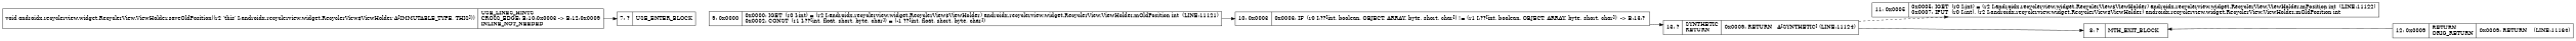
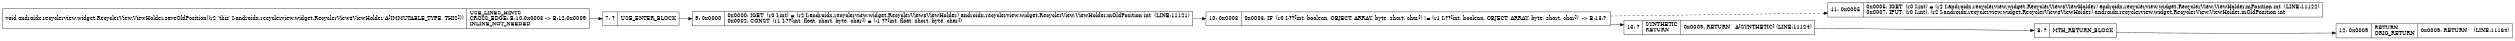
  digraph {
    rankdir=LR
    node [shape=record]
    n1 [label="{7\:\ ?|USE_ENTER_BLOCK\l}"]
    n2 [label="{9\:\ 0x0000|0x0000: IGET  (r0 I:int) = (r2 I:androidx.recyclerview.widget.RecyclerView$ViewHolder) androidx.recyclerview.widget.RecyclerView.ViewHolder.mOldPosition int  (LINE:11121)\l0x0002: CONST  (r1 I:??[int, float, short, byte, char]) = (\-1 ??[int, float, short, byte, char]) \l}"]
    n3 [label="{10\:\ 0x0003|0x0003: IF  (r0 I:??[int, boolean, OBJECT, ARRAY, byte, short, char]) != (r1 I:??[int, boolean, OBJECT, ARRAY, byte, short, char])  \-\> B:13:? \l}"]
    n4 [label="{11\:\ 0x0005|0x0005: IGET  (r0 I:int) = (r2 I:androidx.recyclerview.widget.RecyclerView$ViewHolder) androidx.recyclerview.widget.RecyclerView.ViewHolder.mPosition int  (LINE:11122)\l0x0007: IPUT  (r0 I:int), (r2 I:androidx.recyclerview.widget.RecyclerView$ViewHolder) androidx.recyclerview.widget.RecyclerView.ViewHolder.mOldPosition int \l}"]
    n5 [label="{13\:\ ?|SYNTHETIC\lRETURN\l|0x0009: RETURN   A[SYNTHETIC] (LINE:11124)\l}"]
-   n6 [label="{8\:\ ?|MTH_EXIT_BLOCK\l}"]
+   n6 [label="{8\:\ ?|MTH_RETURN_BLOCK\l}"]
    n7 [label="{12\:\ 0x0009|RETURN\lORIG_RETURN\l|0x0009: RETURN    (LINE:11164)\l}"]
    n8 [label="{void androidx.recyclerview.widget.RecyclerView.ViewHolder.saveOldPosition((r2 'this' I:androidx.recyclerview.widget.RecyclerView$ViewHolder A[IMMUTABLE_TYPE, THIS]))  | USE_LINES_HINTS\lCROSS_EDGE: B:10:0x0003 \-\> B:12:0x0009\lINLINE_NOT_NEEDED\l}"]
+   n1 -> n2
    n2 -> n3
-   n5 -> n4 [style=dashed]
+   n3 -> n4 [style=dashed]
    n3 -> n5
    n5 -> n6
-   n7 -> n6
+   n6 -> n7
    n8 -> n1
  }
